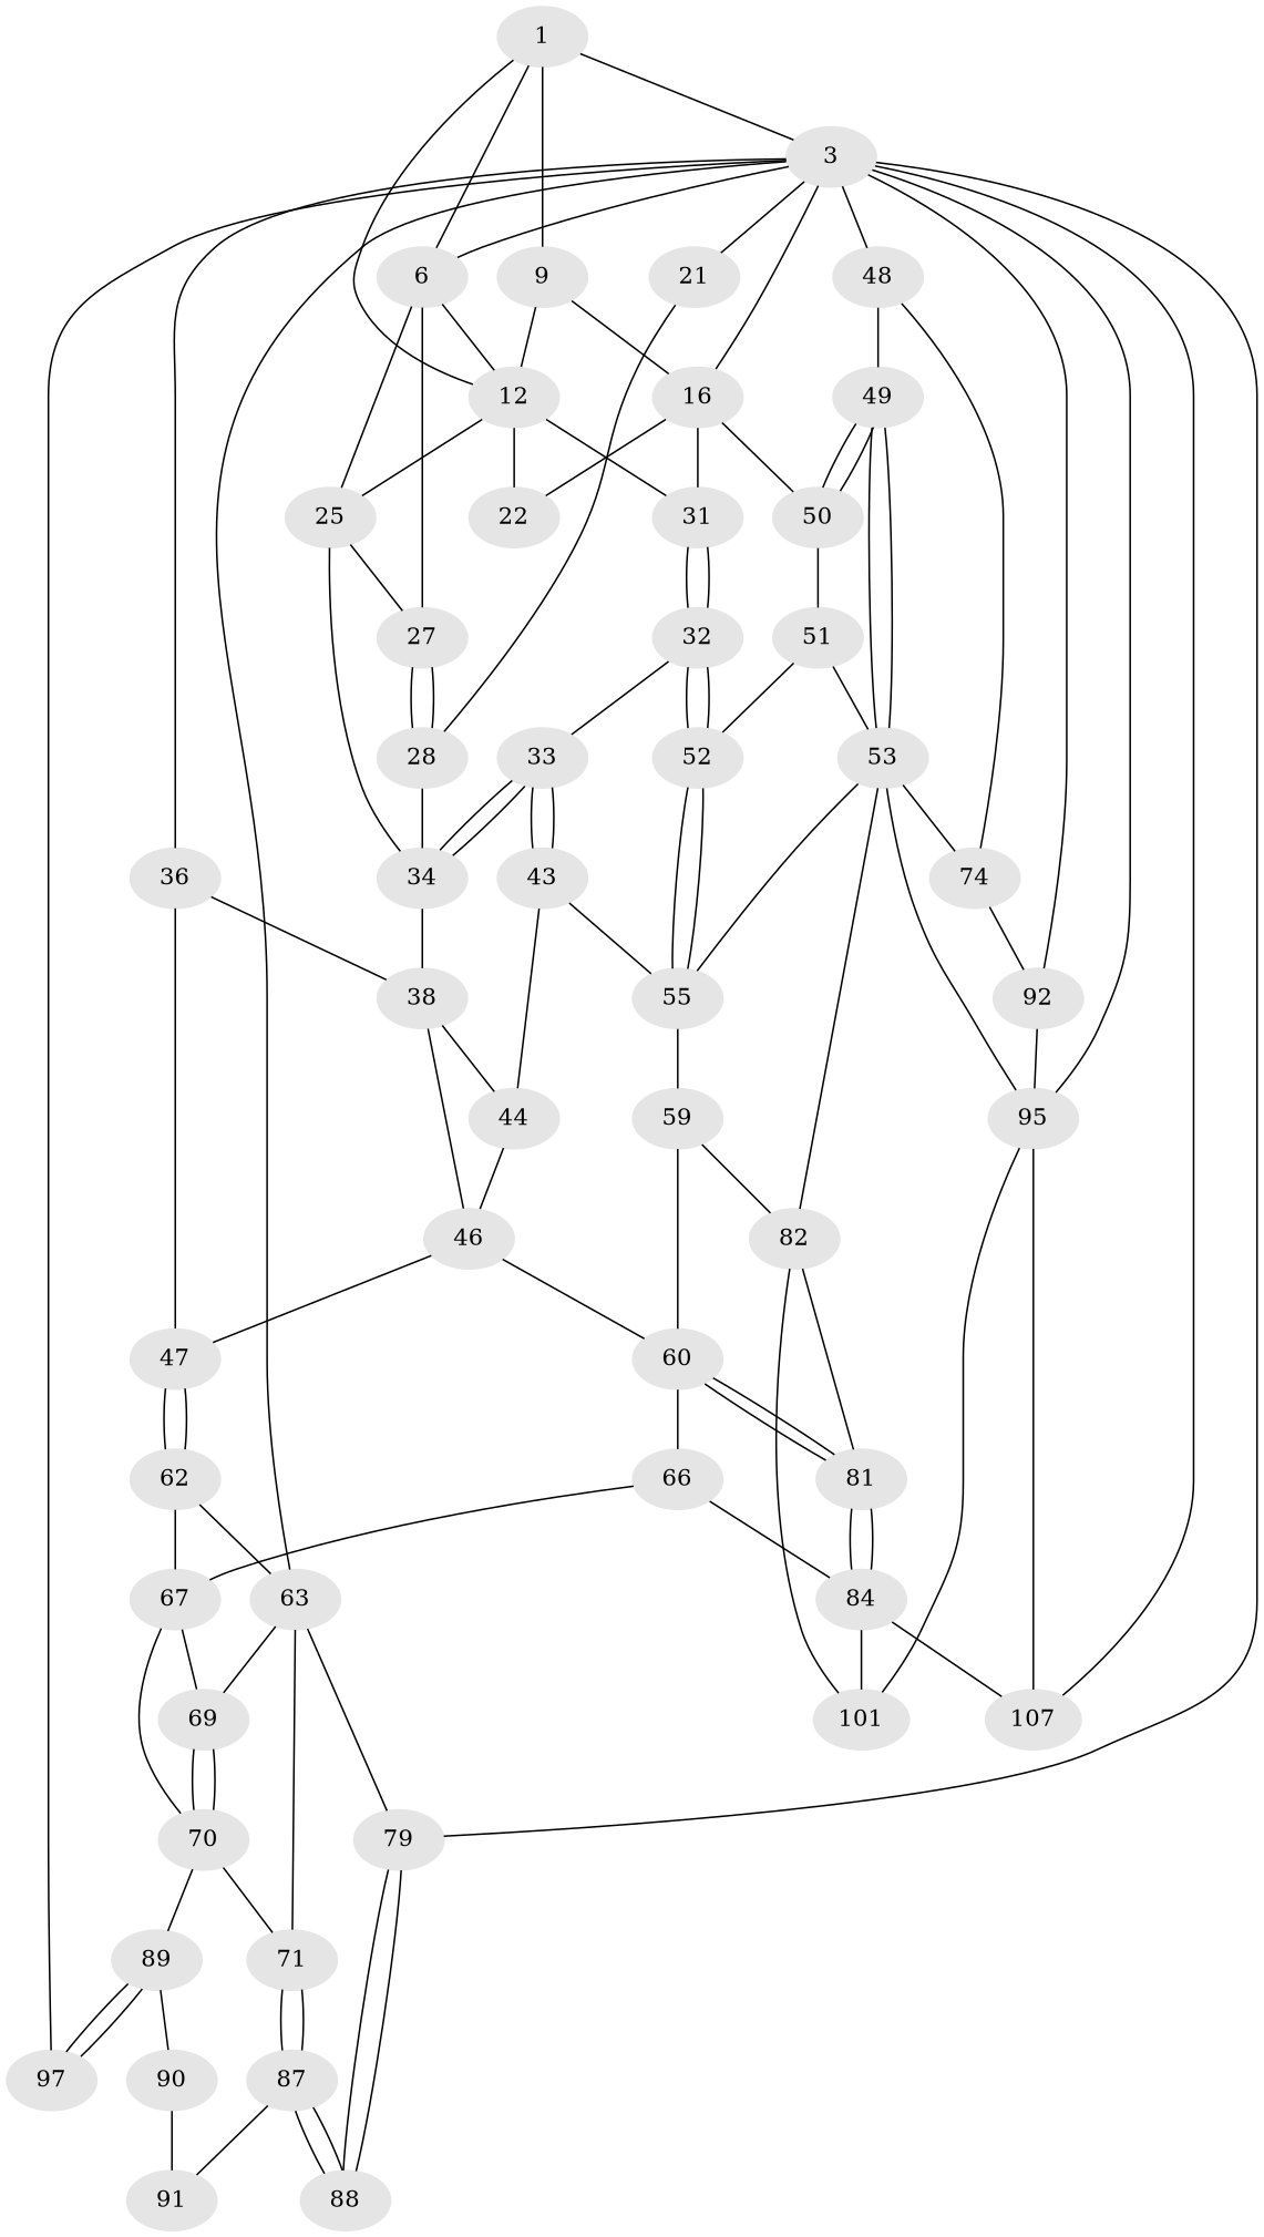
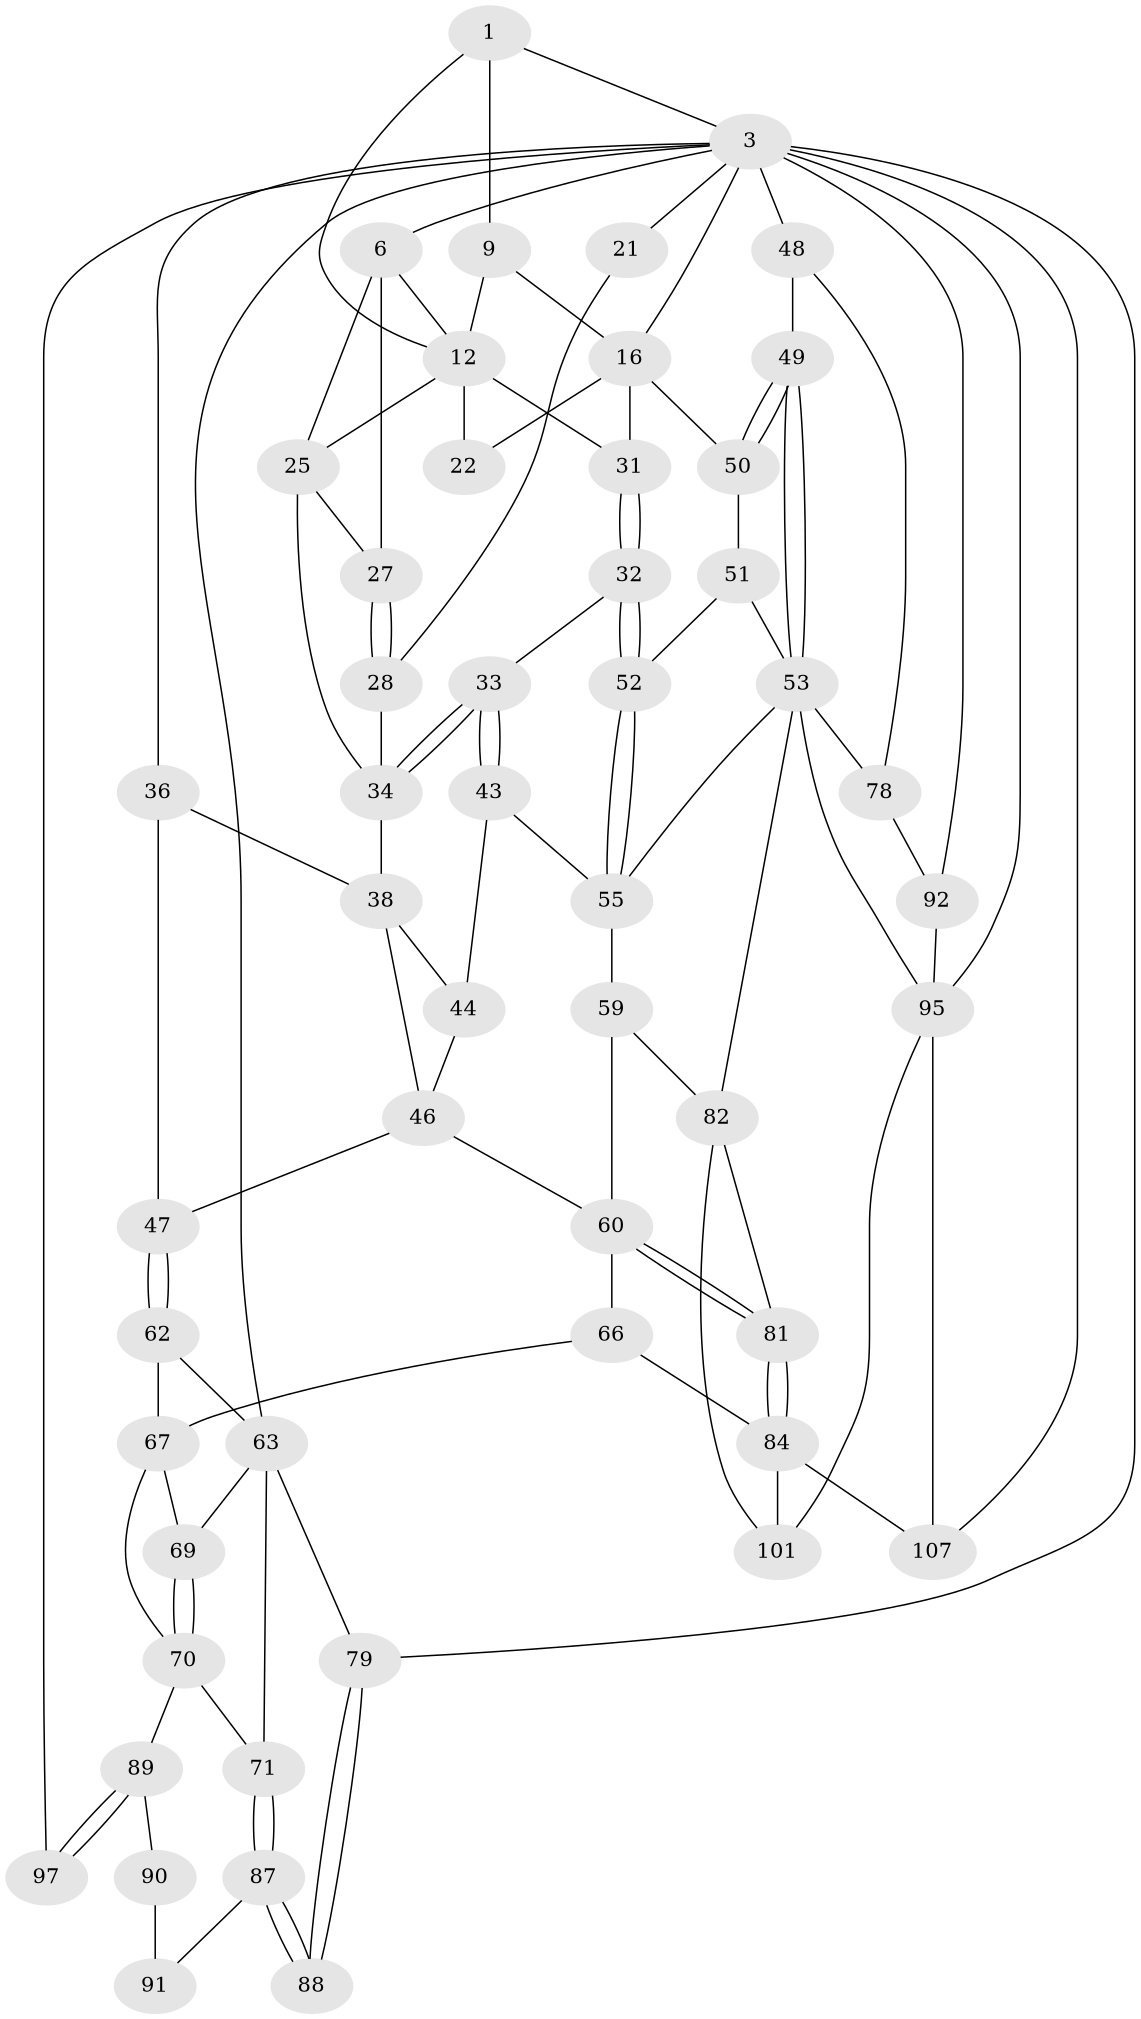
  graph {
    node [color=gray90 style=filled]
    1 [super="+2+5"]
    3 [super="+15+4+76"]
    6 [super="+7+14"]
    9 [super="+10+17"]
    12 [super="+18+13"]
    16 [super="+30"]
    21 [super="+29"]
    36 [super="+39+37"]
    48 [super="+73"]
    63 [super="+64"]
    79
    92 [super="+93"]
    95 [super="+100"]
    97 [super="+104"]
    107 [super="+108"]
    25 [super="+26"]
    27
    22
    31
    50
    28
    38 [super="+45"]
    47
    49
-   74
+   74 [label=78]
    69
    71
    88
    101
    34 [super="+35"]
    32
    51
    33
    52
    43
    55 [super="+57+56"]
    44
    46 [super="+58"]
    62
    60 [super="+61"]
    59 [super="+78"]
    66
    n43 [label=81]
    67 [super="+68"]
    53 [super="+54+75"]
    82 [super="+86"]
    84 [super="+102+85"]
    70 [super="+72"]
    87
    89
    90
    91 [super="+98"]
    1 -- 3
-   1 -- 6
    1 -- 9 [weight=2]
    1 -- 12
    3 -- 6
    3 -- 16
    3 -- 21 [weight=2]
    3 -- 36
    3 -- 48 [weight=2]
    3 -- 63
    3 -- 79
    3 -- 92 [weight=3]
    3 -- 95
    3 -- 97
    3 -- 107
    6 -- 12
    6 -- 25
    6 -- 27
    9 -- 12 [weight=2]
    9 -- 16
    12 -- 25
    12 -- 22 [weight=2]
    12 -- 31
    16 -- 22
    16 -- 31
    16 -- 50
    21 -- 28
    36 -- 38
    36 -- 47
    48 -- 49
    48 -- 74
    63 -- 79
    63 -- 69
    63 -- 71
    79 -- 88
    79 -- 88
    92 -- 95
    95 -- 107
    95 -- 101
    25 -- 27
    25 -- 34
    27 -- 28
    27 -- 28
    31 -- 32
    31 -- 32
    50 -- 51
    28 -- 34
    38 -- 44
    38 -- 46
    47 -- 62
    47 -- 62
    49 -- 50
    49 -- 50
    49 -- 53
    49 -- 53
    74 -- 92
    69 -- 70
    69 -- 70
    71 -- 87
    71 -- 87
    34 -- 38
    32 -- 33
    32 -- 52
    32 -- 52
    51 -- 52
    51 -- 53
    33 -- 34
    33 -- 34
    33 -- 43
    33 -- 43
    52 -- 55
    52 -- 55
    43 -- 55
    43 -- 44
    55 -- 59 [weight=2]
    44 -- 46
    46 -- 47
    46 -- 60
    62 -- 63
    62 -- 67
    60 -- 66
    60 -- n43
    60 -- n43
    59 -- 60
    59 -- 82
    66 -- 67
    66 -- 84
    n43 -- 84
    n43 -- 84
    67 -- 69
    67 -- 70
    53 -- 95
    53 -- 74
    53 -- 55
    53 -- 82
    82 -- 101
    82 -- n43
    84 -- 107
    84 -- 101
    70 -- 71
    70 -- 89
    87 -- 88
    87 -- 88
    87 -- 91
    89 -- 97
    89 -- 97
    89 -- 90
    90 -- 91 [weight=2]
  }
